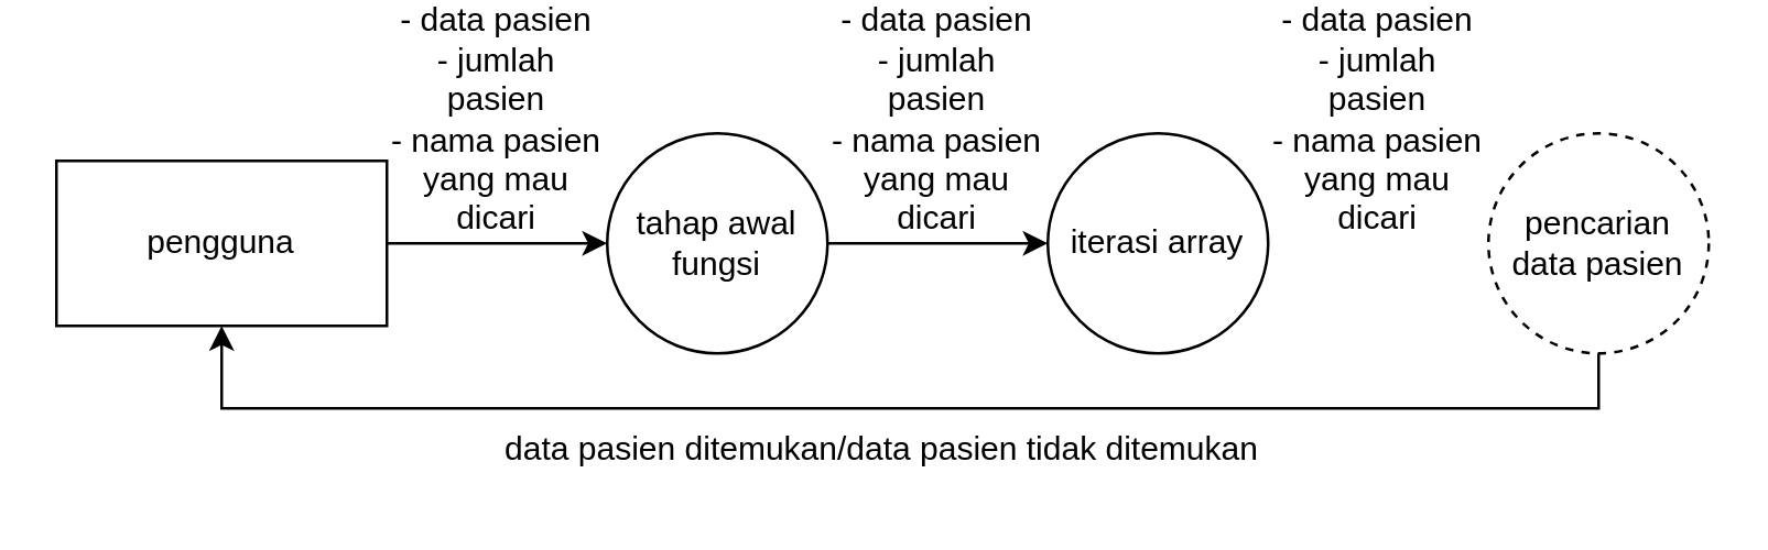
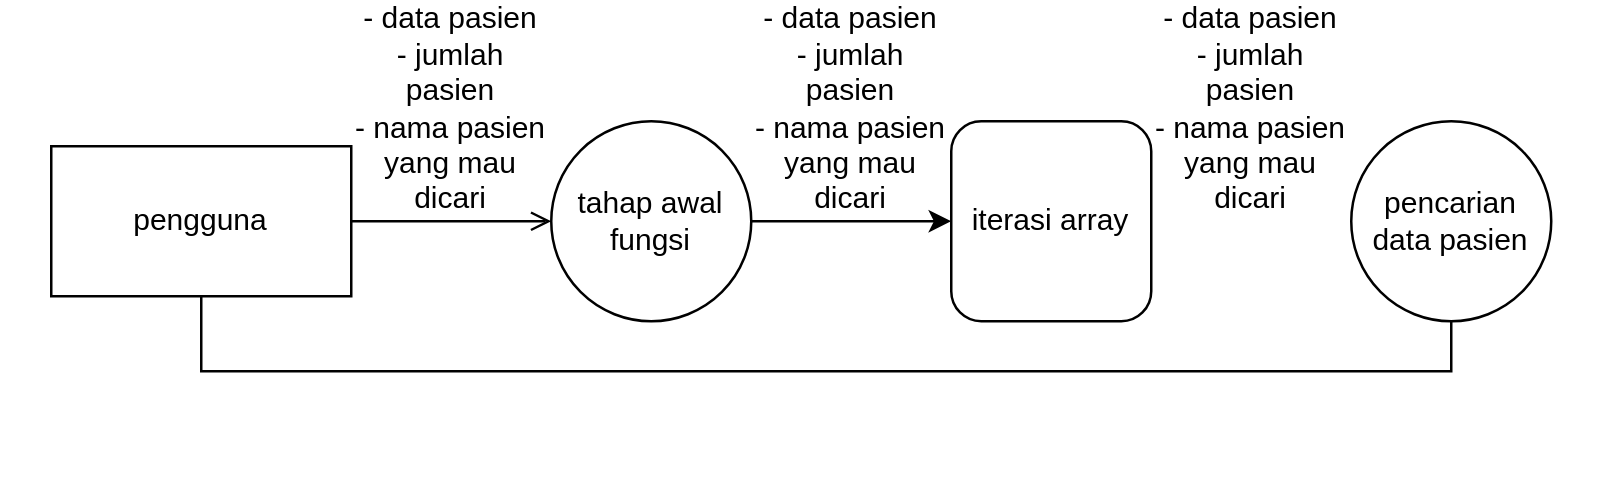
  <mxCell id="0" />
  <mxCell id="1" parent="0" />
- <mxCell id="2" value="" style="edgeStyle=orthogonalEdgeStyle;rounded=0;orthogonalLoop=1;jettySize=auto;html=1;" edge="1" parent="1" source="3" target="5"><mxGeometry relative="1" as="geometry" /></mxCell>
+ <mxCell id="2" value="" style="edgeStyle=orthogonalEdgeStyle;rounded=0;orthogonalLoop=1;jettySize=auto;html=1;endArrow=open;" edge="1" parent="1" source="3" target="5"><mxGeometry relative="1" as="geometry" /></mxCell>
  <mxCell id="3" value="pengguna" style="rounded=0;whiteSpace=wrap;html=1;" vertex="1" parent="1"><mxGeometry x="20" y="50" width="120" height="60" as="geometry" /></mxCell>
  <mxCell id="4" value="" style="edgeStyle=orthogonalEdgeStyle;rounded=0;orthogonalLoop=1;jettySize=auto;html=1;" edge="1" parent="1" source="5" target="7"><mxGeometry relative="1" as="geometry" /></mxCell>
  <mxCell id="5" value="tahap awal fungsi" style="ellipse;whiteSpace=wrap;html=1;aspect=fixed;" vertex="1" parent="1"><mxGeometry x="220" y="40" width="80" height="80" as="geometry" /></mxCell>
  <mxCell id="6" value="- data pasien&lt;div&gt;- jumlah pasien&lt;/div&gt;&lt;div&gt;- nama pasien yang mau dicari&lt;/div&gt;" style="text;html=1;align=center;verticalAlign=middle;whiteSpace=wrap;rounded=0;" vertex="1" parent="1"><mxGeometry x="140" y="20" width="80" height="30" as="geometry" /></mxCell>
- <mxCell id="7" value="iterasi array" style="ellipse;whiteSpace=wrap;html=1;aspect=fixed;" vertex="1" parent="1"><mxGeometry x="380" y="40" width="80" height="80" as="geometry" /></mxCell>
+ <mxCell id="7" value="iterasi array" style="whiteSpace=wrap;html=1;aspect=fixed;rounded=1;" vertex="1" parent="1"><mxGeometry x="380" y="40" width="80" height="80" as="geometry" /></mxCell>
  <mxCell id="8" value="- data pasien&lt;div&gt;- jumlah pasien&lt;/div&gt;&lt;div&gt;- nama pasien yang mau dicari&lt;/div&gt;" style="text;html=1;align=center;verticalAlign=middle;whiteSpace=wrap;rounded=0;" vertex="1" parent="1"><mxGeometry x="300" y="20" width="80" height="30" as="geometry" /></mxCell>
- <mxCell id="9" style="edgeStyle=orthogonalEdgeStyle;rounded=0;orthogonalLoop=1;jettySize=auto;html=1;entryX=0.5;entryY=1;entryDx=0;entryDy=0;" edge="1" parent="1" source="10" target="3"><mxGeometry relative="1" as="geometry"><Array as="points"><mxPoint x="580" y="140" /><mxPoint x="80" y="140" /></Array></mxGeometry></mxCell>
- <mxCell id="10" value="pencarian data pasien" style="ellipse;whiteSpace=wrap;html=1;aspect=fixed;dashed=1;" vertex="1" parent="1"><mxGeometry x="540" y="40" width="80" height="80" as="geometry" /></mxCell>
+ <mxCell id="9" style="edgeStyle=orthogonalEdgeStyle;rounded=0;orthogonalLoop=1;jettySize=auto;html=1;entryX=0.5;entryY=1;entryDx=0;entryDy=0;endArrow=none;" edge="1" parent="1" source="10" target="3"><mxGeometry relative="1" as="geometry"><Array as="points"><mxPoint x="580" y="140" /><mxPoint x="80" y="140" /></Array></mxGeometry></mxCell>
+ <mxCell id="10" value="pencarian data pasien" style="ellipse;whiteSpace=wrap;html=1;aspect=fixed;" vertex="1" parent="1"><mxGeometry x="540" y="40" width="80" height="80" as="geometry" /></mxCell>
  <mxCell id="11" value="- data pasien&lt;div&gt;- jumlah pasien&lt;/div&gt;&lt;div&gt;- nama pasien yang mau dicari&lt;/div&gt;" style="text;html=1;align=center;verticalAlign=middle;whiteSpace=wrap;rounded=0;" vertex="1" parent="1"><mxGeometry x="460" y="20" width="80" height="30" as="geometry" /></mxCell>
- <mxCell id="12" value="data pasien ditemukan/data pasien tidak ditemukan" style="text;html=1;align=center;verticalAlign=middle;whiteSpace=wrap;rounded=0;" vertex="1" parent="1"><mxGeometry x="80" y="140" width="480" height="30" as="geometry" /></mxCell>
